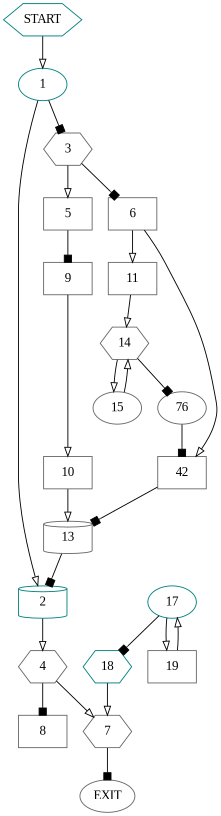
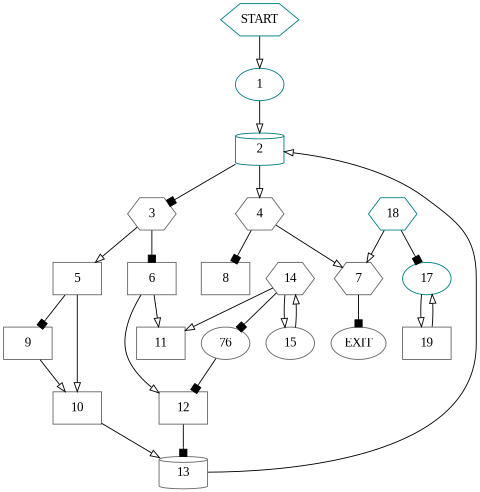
  digraph {
    fontname="Liberation Serif"
    node [color=gray40 fontname="Liberation Serif" shape=box]
    edge [arrowhead=onormal fontname="Liberation Serif"]
    n1 [color=teal label=START shape=hexagon]
    1 [color=teal shape=ellipse]
    2 [color=teal shape=cylinder]
    n4 [label=EXIT shape=ellipse]
    3 [shape=hexagon]
    4 [shape=hexagon]
    5
    6
    7 [shape=hexagon]
    8
    9
    10
    11
-   12 [label=42]
+   12
    13 [shape=cylinder]
    14 [shape=hexagon]
    17 [color=teal shape=ellipse]
    18 [color=teal shape=hexagon]
    19
    15 [shape=ellipse]
    n21 [label=76 shape=ellipse]
    n1 -> 1
    1 -> 2
-   1 -> 3 [arrowhead=box]
+   2 -> 3 [arrowhead=box]
    2 -> 4
    3 -> 5
    3 -> 6 [arrowhead=box]
    4 -> 7
    4 -> 8 [arrowhead=box]
    5 -> 9 [arrowhead=box]
+   5 -> 10
    6 -> 11
    6 -> 12
    7 -> n4 [arrowhead=box]
    9 -> 10
    10 -> 13
-   11 -> 14
+   14 -> 11
    12 -> 13 [arrowhead=box]
-   13 -> 2 [arrowhead=box]
+   13 -> 2
    14 -> 15
    14 -> n21 [arrowhead=box]
-   17 -> 18 [arrowhead=box]
+   18 -> 17 [arrowhead=box]
    17 -> 19
    18 -> 7
    19 -> 17
    15 -> 14
    n21 -> 12 [arrowhead=box]
  }
